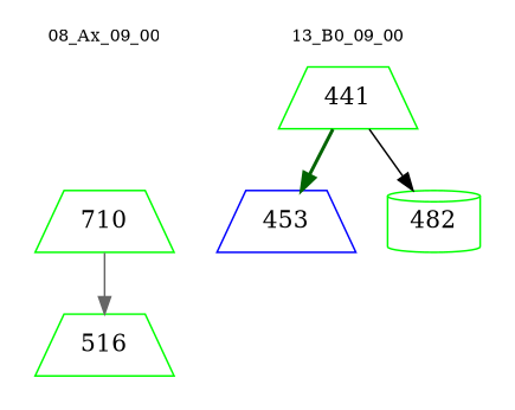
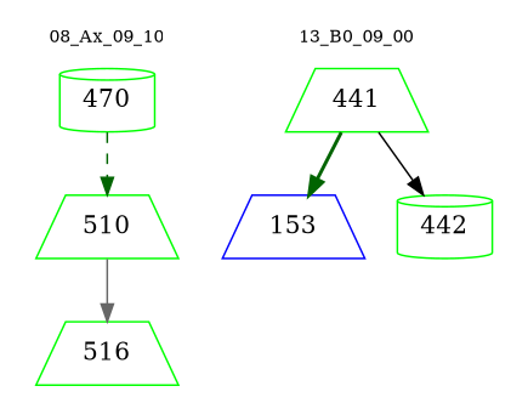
  digraph {
    node [color=green shape=trapezium]
    edge [color=darkgreen style=solid]
-   n2 [label=710]
+   n1 [label=470 shape=cylinder]
+   n2 [label=510]
    n3 [label=516]
    n4 [label=441]
-   n5 [color=blue label=453]
-   n6 [label=482 shape=cylinder]
+   n5 [color=blue label=153]
+   n6 [label=442 shape=cylinder]
    subgraph cluster_1 {
      color=white
      fontsize=10
-     label="08_Ax_09_00"
+     label="08_Ax_09_10"
+     n1
      n2
      n3
    }
    subgraph cluster_2 {
      color=white
      fontsize=10
      label="13_B0_09_00"
      n4
      n5
      n6
    }
+   n1 -> n2 [style=dashed]
    n2 -> n3 [color=gray40]
    n4 -> n5 [style=bold]
    n4 -> n6 [color=black]
  }
